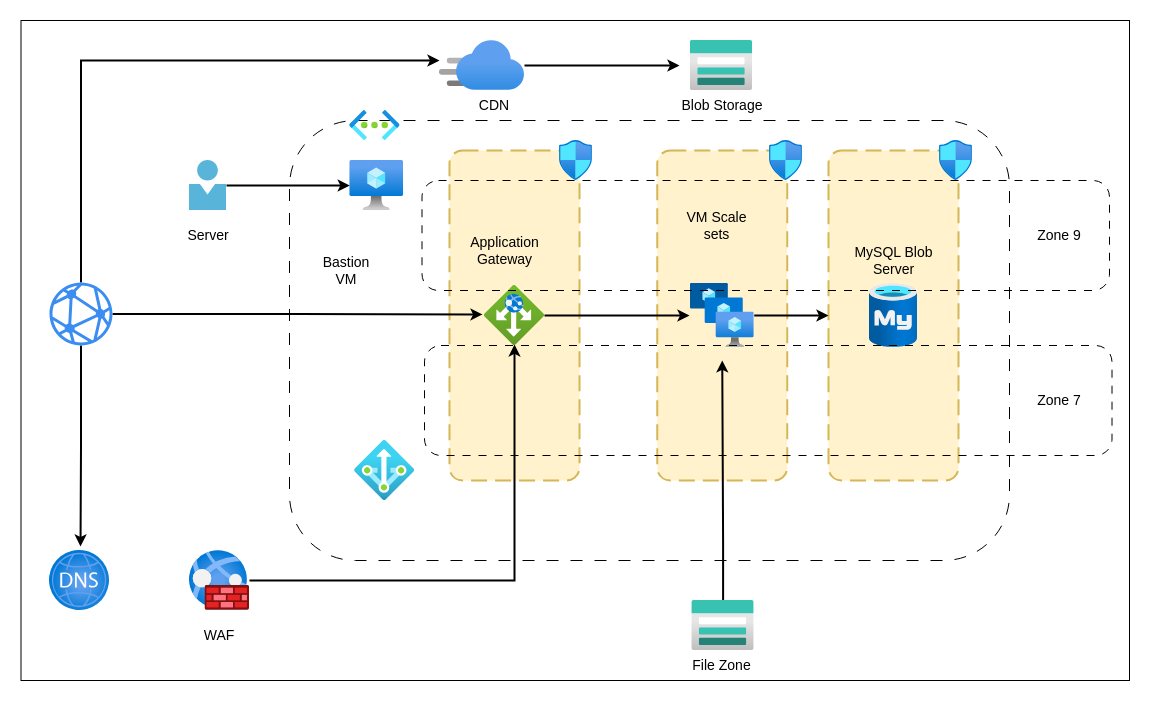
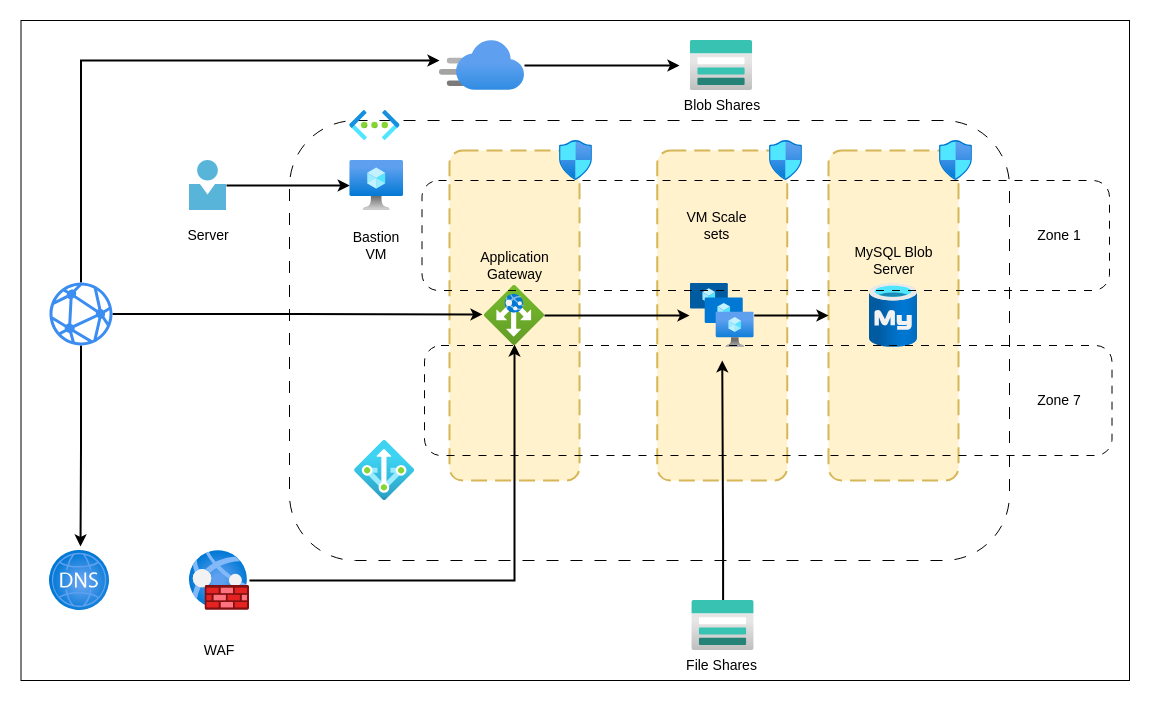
  <mxCell id="0" />
  <mxCell id="1" parent="0" />
  <mxCell id="2" value="" style="rounded=0;whiteSpace=wrap;html=1;" vertex="1" parent="1"><mxGeometry x="20.5" y="20" width="1108.5" height="660" as="geometry" /></mxCell>
  <mxCell id="3" value="" style="rounded=1;whiteSpace=wrap;html=1;fillColor=none;dashed=1;dashPattern=12 12;" vertex="1" parent="1"><mxGeometry x="289" y="120" width="720" height="440" as="geometry" /></mxCell>
  <mxCell id="4" value="" style="rounded=1;arcSize=10;dashed=1;strokeColor=#d6b656;fillColor=#fff2cc;dashPattern=8 4;strokeWidth=2;" vertex="1" parent="1"><mxGeometry x="828" y="150" width="130" height="330" as="geometry" /></mxCell>
  <mxCell id="5" value="" style="rounded=1;arcSize=10;dashed=1;strokeColor=#d6b656;fillColor=#fff2cc;dashPattern=8 4;strokeWidth=2;" vertex="1" parent="1"><mxGeometry x="656.75" y="150" width="130" height="330" as="geometry" /></mxCell>
  <mxCell id="6" value="" style="rounded=1;arcSize=10;dashed=1;strokeColor=#d6b656;fillColor=#fff2cc;dashPattern=8 4;strokeWidth=2;" vertex="1" parent="1"><mxGeometry x="449" y="150" width="130" height="330" as="geometry" /></mxCell>
  <mxCell id="7" style="edgeStyle=orthogonalEdgeStyle;rounded=0;orthogonalLoop=1;jettySize=auto;html=1;entryX=0.517;entryY=-0.067;entryDx=0;entryDy=0;entryPerimeter=0;strokeWidth=2;" edge="1" parent="1" source="10" target="11"><mxGeometry relative="1" as="geometry" /></mxCell>
  <mxCell id="8" style="edgeStyle=orthogonalEdgeStyle;rounded=0;orthogonalLoop=1;jettySize=auto;html=1;entryX=0;entryY=0.4;entryDx=0;entryDy=0;entryPerimeter=0;strokeWidth=2;" edge="1" parent="1" source="10" target="13"><mxGeometry relative="1" as="geometry"><Array as="points"><mxPoint x="81" y="60" /></Array></mxGeometry></mxCell>
  <mxCell id="9" style="edgeStyle=orthogonalEdgeStyle;rounded=0;orthogonalLoop=1;jettySize=auto;html=1;entryX=-0.033;entryY=0.483;entryDx=0;entryDy=0;entryPerimeter=0;strokeWidth=2;" edge="1" parent="1" source="10" target="20"><mxGeometry relative="1" as="geometry" /></mxCell>
  <mxCell id="10" value="" style="sketch=0;html=1;aspect=fixed;strokeColor=none;shadow=0;fillColor=#3B8DF1;verticalAlign=top;labelPosition=center;verticalLabelPosition=bottom;shape=mxgraph.gcp2.network" vertex="1" parent="1"><mxGeometry x="49" y="282" width="63" height="63" as="geometry" /></mxCell>
  <mxCell id="11" value="" style="image;aspect=fixed;html=1;points=[];align=center;fontSize=12;image=img/lib/azure2/networking/DNS_Zones.svg;" vertex="1" parent="1"><mxGeometry x="49" y="550" width="60" height="60" as="geometry" /></mxCell>
  <mxCell id="12" style="edgeStyle=orthogonalEdgeStyle;rounded=0;orthogonalLoop=1;jettySize=auto;html=1;strokeWidth=2;" edge="1" parent="1" source="13"><mxGeometry relative="1" as="geometry"><mxPoint x="679" y="65" as="targetPoint" /></mxGeometry></mxCell>
  <mxCell id="13" value="" style="image;aspect=fixed;html=1;points=[];align=center;fontSize=12;image=img/lib/azure2/networking/CDN_Profiles.svg;" vertex="1" parent="1"><mxGeometry x="439" y="40" width="85" height="50" as="geometry" /></mxCell>
  <mxCell id="14" value="" style="image;aspect=fixed;html=1;points=[];align=center;fontSize=12;image=img/lib/azure2/storage/Storage_Accounts.svg;" vertex="1" parent="1"><mxGeometry x="689.75" y="40" width="62.5" height="50" as="geometry" /></mxCell>
  <mxCell id="15" value="" style="image;aspect=fixed;html=1;points=[];align=center;fontSize=12;image=img/lib/azure2/compute/Virtual_Machine.svg;" vertex="1" parent="1"><mxGeometry x="349.25" y="160" width="53.91" height="50" as="geometry" /></mxCell>
  <mxCell id="16" style="edgeStyle=orthogonalEdgeStyle;rounded=0;orthogonalLoop=1;jettySize=auto;html=1;entryX=0.5;entryY=0.983;entryDx=0;entryDy=0;entryPerimeter=0;strokeWidth=2;" edge="1" parent="1" source="17" target="20"><mxGeometry relative="1" as="geometry"><Array as="points"><mxPoint x="514" y="580" /></Array></mxGeometry></mxCell>
  <mxCell id="17" value="" style="image;aspect=fixed;html=1;points=[];align=center;fontSize=12;image=img/lib/azure2/networking/Web_Application_Firewall_Policies_WAF.svg;" vertex="1" parent="1"><mxGeometry x="189" y="550" width="60" height="60" as="geometry" /></mxCell>
  <mxCell id="18" value="" style="image;aspect=fixed;html=1;points=[];align=center;fontSize=12;image=img/lib/azure2/networking/NAT.svg;" vertex="1" parent="1"><mxGeometry x="354.13" y="440" width="60" height="60" as="geometry" /></mxCell>
  <mxCell id="19" style="edgeStyle=orthogonalEdgeStyle;rounded=0;orthogonalLoop=1;jettySize=auto;html=1;entryX=0.248;entryY=0.5;entryDx=0;entryDy=0;entryPerimeter=0;strokeWidth=2;" edge="1" parent="1" source="20" target="5"><mxGeometry relative="1" as="geometry" /></mxCell>
  <mxCell id="20" value="" style="image;aspect=fixed;html=1;points=[];align=center;fontSize=12;image=img/lib/azure2/networking/Application_Gateways.svg;" vertex="1" parent="1"><mxGeometry x="484" y="285" width="60" height="60" as="geometry" /></mxCell>
  <mxCell id="21" style="edgeStyle=orthogonalEdgeStyle;rounded=0;orthogonalLoop=1;jettySize=auto;html=1;entryX=0;entryY=0.5;entryDx=0;entryDy=0;strokeWidth=2;" edge="1" parent="1" source="22" target="4"><mxGeometry relative="1" as="geometry" /></mxCell>
  <mxCell id="22" value="" style="image;aspect=fixed;html=1;points=[];align=center;fontSize=12;image=img/lib/azure2/compute/VM_Scale_Sets.svg;" vertex="1" parent="1"><mxGeometry x="689.75" y="283" width="64" height="64" as="geometry" /></mxCell>
  <mxCell id="23" value="" style="image;aspect=fixed;html=1;points=[];align=center;fontSize=12;image=img/lib/azure2/databases/Azure_Database_MySQL_Server.svg;" vertex="1" parent="1"><mxGeometry x="869" y="283" width="48" height="64" as="geometry" /></mxCell>
  <mxCell id="24" style="edgeStyle=orthogonalEdgeStyle;rounded=0;orthogonalLoop=1;jettySize=auto;html=1;entryX=0.5;entryY=0.636;entryDx=0;entryDy=0;entryPerimeter=0;strokeWidth=2;" edge="1" parent="1" source="25" target="5"><mxGeometry relative="1" as="geometry" /></mxCell>
  <mxCell id="25" value="" style="image;aspect=fixed;html=1;points=[];align=center;fontSize=12;image=img/lib/azure2/storage/Storage_Accounts.svg;" vertex="1" parent="1"><mxGeometry x="691.25" y="600" width="62.5" height="50" as="geometry" /></mxCell>
  <mxCell id="26" value="" style="image;aspect=fixed;html=1;points=[];align=center;fontSize=12;image=img/lib/azure2/networking/Network_Security_Groups.svg;" vertex="1" parent="1"><mxGeometry x="559" y="140" width="32.94" height="40" as="geometry" /></mxCell>
  <mxCell id="27" value="" style="image;aspect=fixed;html=1;points=[];align=center;fontSize=12;image=img/lib/azure2/networking/Network_Security_Groups.svg;" vertex="1" parent="1"><mxGeometry x="769" y="140" width="32.94" height="40" as="geometry" /></mxCell>
  <mxCell id="28" value="" style="image;aspect=fixed;html=1;points=[];align=center;fontSize=12;image=img/lib/azure2/networking/Network_Security_Groups.svg;" vertex="1" parent="1"><mxGeometry x="939" y="140" width="32.94" height="40" as="geometry" /></mxCell>
  <mxCell id="29" style="edgeStyle=orthogonalEdgeStyle;rounded=0;orthogonalLoop=1;jettySize=auto;html=1;strokeWidth=2;" edge="1" parent="1" source="30" target="15"><mxGeometry relative="1" as="geometry" /></mxCell>
  <mxCell id="30" value="" style="image;sketch=0;aspect=fixed;html=1;points=[];align=center;fontSize=12;image=img/lib/mscae/Person.svg;" vertex="1" parent="1"><mxGeometry x="189" y="160" width="37" height="50" as="geometry" /></mxCell>
  <mxCell id="31" value="" style="image;aspect=fixed;html=1;points=[];align=center;fontSize=12;image=img/lib/azure2/networking/Virtual_Networks.svg;" vertex="1" parent="1"><mxGeometry x="349.25" y="110" width="50.25" height="30" as="geometry" /></mxCell>
  <mxCell id="32" value="&lt;font style=&quot;font-size: 14px;&quot;&gt;Server&lt;/font&gt;" style="text;html=1;strokeColor=none;fillColor=none;align=center;verticalAlign=middle;whiteSpace=wrap;rounded=0;" vertex="1" parent="1"><mxGeometry x="177.5" y="220" width="60" height="30" as="geometry" /></mxCell>
- <mxCell id="33" value="&lt;font style=&quot;font-size: 14px;&quot;&gt;Bastion VM&lt;/font&gt;" style="text;html=1;strokeColor=none;fillColor=none;align=center;verticalAlign=middle;whiteSpace=wrap;rounded=0;" vertex="1" parent="1"><mxGeometry x="316.2" y="255" width="60" height="30" as="geometry" /></mxCell>
- <mxCell id="34" value="&lt;font style=&quot;font-size: 14px;&quot;&gt;CDN&lt;br&gt;&lt;/font&gt;" style="text;html=1;strokeColor=none;fillColor=none;align=center;verticalAlign=middle;whiteSpace=wrap;rounded=0;strokeWidth=1;" vertex="1" parent="1"><mxGeometry x="464" y="90" width="60" height="30" as="geometry" /></mxCell>
- <mxCell id="35" value="&lt;span style=&quot;font-size: 14px;&quot;&gt;Blob Storage&lt;/span&gt;" style="text;html=1;strokeColor=none;fillColor=none;align=center;verticalAlign=middle;whiteSpace=wrap;rounded=0;strokeWidth=1;" vertex="1" parent="1"><mxGeometry x="671.75" y="90" width="100" height="30" as="geometry" /></mxCell>
- <mxCell id="36" value="&lt;font style=&quot;font-size: 14px;&quot;&gt;Application Gateway&lt;/font&gt;" style="text;html=1;strokeColor=none;fillColor=none;align=center;verticalAlign=middle;whiteSpace=wrap;rounded=0;strokeWidth=1;" vertex="1" parent="1"><mxGeometry x="466.56" y="230" width="74.87" height="40" as="geometry" /></mxCell>
+ <mxCell id="33" value="&lt;font style=&quot;font-size: 14px;&quot;&gt;Bastion VM&lt;/font&gt;" style="text;html=1;strokeColor=none;fillColor=none;align=center;verticalAlign=middle;whiteSpace=wrap;rounded=0;" vertex="1" parent="1"><mxGeometry x="346.2" y="230" width="60" height="30" as="geometry" /></mxCell>
+ <mxCell id="35" value="&lt;span style=&quot;font-size: 14px;&quot;&gt;Blob Shares&lt;/span&gt;" style="text;html=1;strokeColor=none;fillColor=none;align=center;verticalAlign=middle;whiteSpace=wrap;rounded=0;strokeWidth=1;" vertex="1" parent="1"><mxGeometry x="671.75" y="90" width="100" height="30" as="geometry" /></mxCell>
+ <mxCell id="36" value="&lt;font style=&quot;font-size: 14px;&quot;&gt;Application Gateway&lt;/font&gt;" style="text;html=1;strokeColor=none;fillColor=none;align=center;verticalAlign=middle;whiteSpace=wrap;rounded=0;strokeWidth=1;" vertex="1" parent="1"><mxGeometry x="476.56" y="245" width="74.87" height="40" as="geometry" /></mxCell>
  <mxCell id="37" value="&lt;font style=&quot;font-size: 14px;&quot;&gt;VM Scale sets&lt;/font&gt;" style="text;html=1;strokeColor=none;fillColor=none;align=center;verticalAlign=middle;whiteSpace=wrap;rounded=0;strokeWidth=1;" vertex="1" parent="1"><mxGeometry x="678.88" y="210" width="74.87" height="30" as="geometry" /></mxCell>
  <mxCell id="38" value="&lt;font style=&quot;font-size: 14px;&quot;&gt;MySQL Blob Server&lt;/font&gt;" style="text;html=1;strokeColor=none;fillColor=none;align=center;verticalAlign=middle;whiteSpace=wrap;rounded=0;strokeWidth=1;" vertex="1" parent="1"><mxGeometry x="840.56" y="245" width="104.87" height="30" as="geometry" /></mxCell>
- <mxCell id="39" value="&lt;font style=&quot;font-size: 14px;&quot;&gt;File Zone&lt;/font&gt;" style="text;html=1;strokeColor=none;fillColor=none;align=center;verticalAlign=middle;whiteSpace=wrap;rounded=0;strokeWidth=1;" vertex="1" parent="1"><mxGeometry x="683.56" y="650" width="74.87" height="30" as="geometry" /></mxCell>
- <mxCell id="40" value="&lt;font style=&quot;font-size: 14px;&quot;&gt;WAF&lt;/font&gt;" style="text;html=1;strokeColor=none;fillColor=none;align=center;verticalAlign=middle;whiteSpace=wrap;rounded=0;strokeWidth=1;" vertex="1" parent="1"><mxGeometry x="189" y="620" width="60" height="30" as="geometry" /></mxCell>
+ <mxCell id="39" value="&lt;font style=&quot;font-size: 14px;&quot;&gt;File Shares&lt;/font&gt;" style="text;html=1;strokeColor=none;fillColor=none;align=center;verticalAlign=middle;whiteSpace=wrap;rounded=0;strokeWidth=1;" vertex="1" parent="1"><mxGeometry x="683.56" y="650" width="74.87" height="30" as="geometry" /></mxCell>
+ <mxCell id="40" value="&lt;font style=&quot;font-size: 14px;&quot;&gt;WAF&lt;/font&gt;" style="text;html=1;strokeColor=none;fillColor=none;align=center;verticalAlign=middle;whiteSpace=wrap;rounded=0;strokeWidth=1;" vertex="1" parent="1"><mxGeometry x="189" y="635" width="60" height="30" as="geometry" /></mxCell>
  <mxCell id="41" value="" style="rounded=1;whiteSpace=wrap;html=1;dashed=1;dashPattern=8 8;fillColor=none;" vertex="1" parent="1"><mxGeometry x="421.5" y="180" width="687.5" height="110" as="geometry" /></mxCell>
  <mxCell id="42" value="" style="rounded=1;whiteSpace=wrap;html=1;dashed=1;dashPattern=8 8;fillColor=none;" vertex="1" parent="1"><mxGeometry x="424" y="345" width="687.5" height="110" as="geometry" /></mxCell>
- <mxCell id="43" value="&lt;span style=&quot;font-size: 14px;&quot;&gt;Zone 9&lt;/span&gt;" style="text;html=1;strokeColor=none;fillColor=none;align=center;verticalAlign=middle;whiteSpace=wrap;rounded=0;strokeWidth=1;" vertex="1" parent="1"><mxGeometry x="1029" y="220" width="60" height="30" as="geometry" /></mxCell>
+ <mxCell id="43" value="&lt;span style=&quot;font-size: 14px;&quot;&gt;Zone 1&lt;/span&gt;" style="text;html=1;strokeColor=none;fillColor=none;align=center;verticalAlign=middle;whiteSpace=wrap;rounded=0;strokeWidth=1;" vertex="1" parent="1"><mxGeometry x="1029" y="220" width="60" height="30" as="geometry" /></mxCell>
  <mxCell id="44" value="&lt;span style=&quot;font-size: 14px;&quot;&gt;Zone 7&lt;/span&gt;" style="text;html=1;strokeColor=none;fillColor=none;align=center;verticalAlign=middle;whiteSpace=wrap;rounded=0;strokeWidth=1;" vertex="1" parent="1"><mxGeometry x="1029" y="385" width="60" height="30" as="geometry" /></mxCell>
